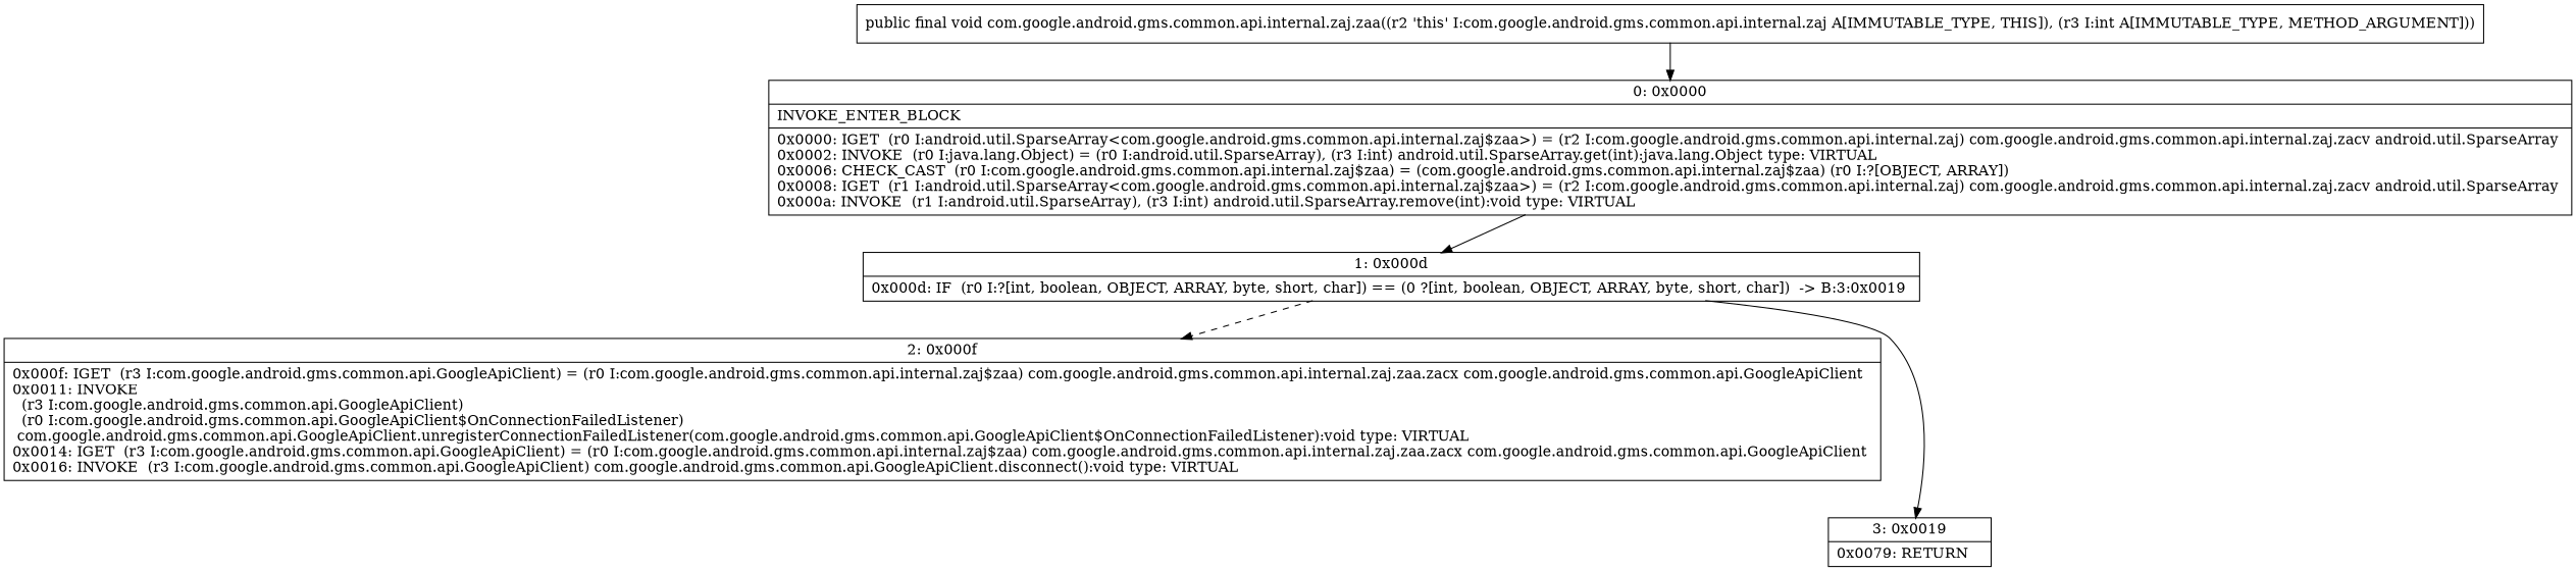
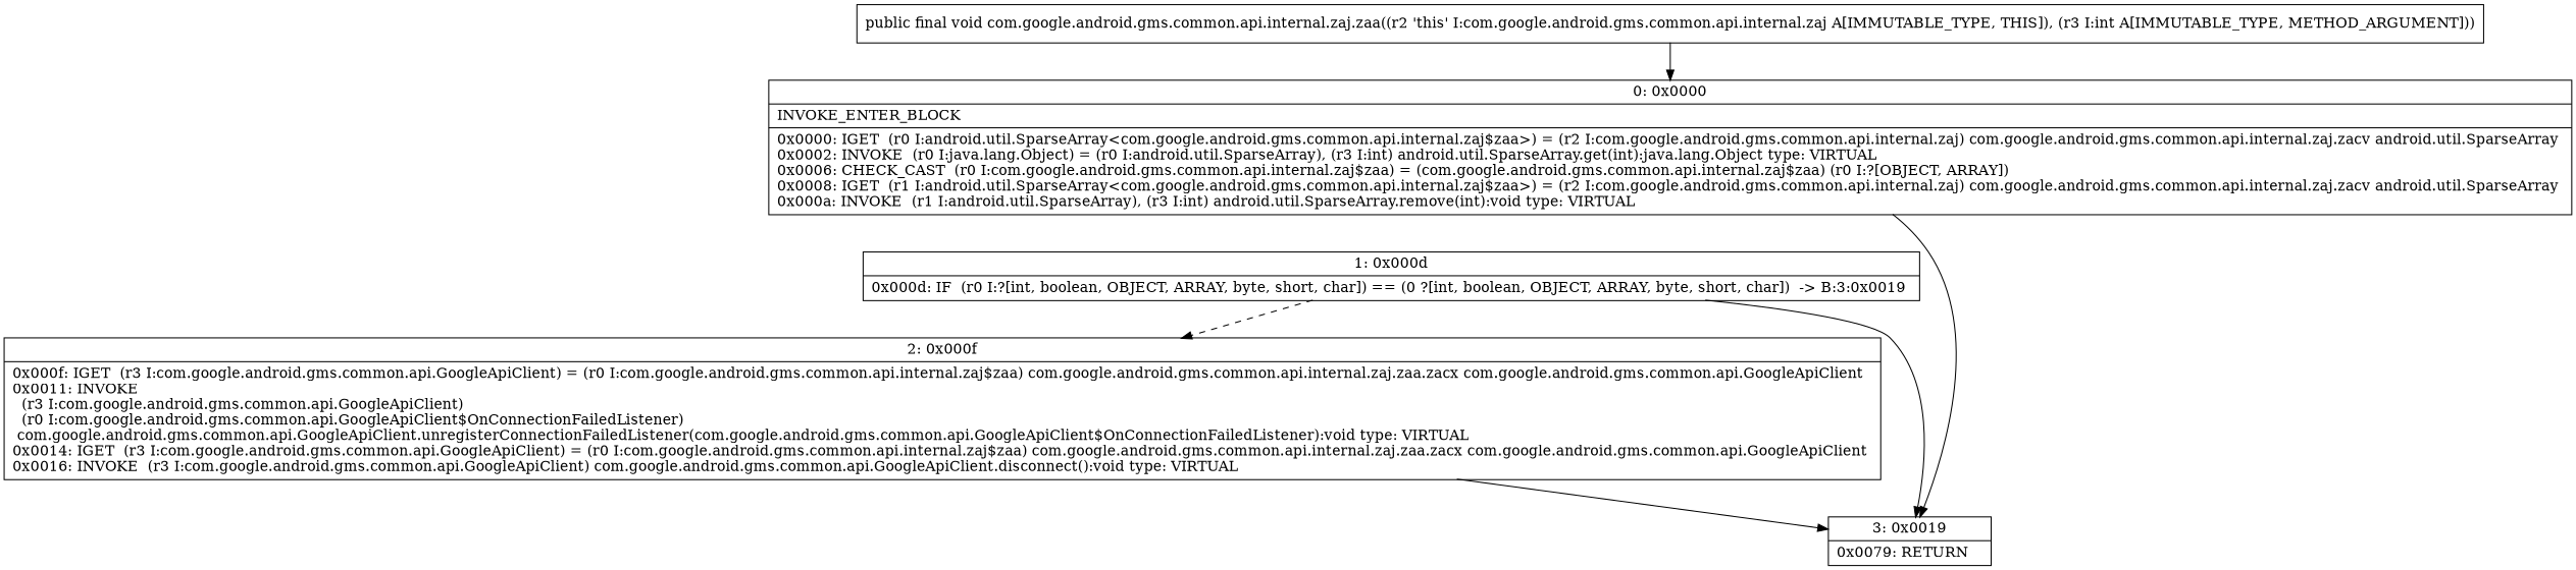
  digraph {
    node [shape=record]
    n1 [label="{0\:\ 0x0000|INVOKE_ENTER_BLOCK\l|0x0000: IGET  (r0 I:android.util.SparseArray\<com.google.android.gms.common.api.internal.zaj$zaa\>) = (r2 I:com.google.android.gms.common.api.internal.zaj) com.google.android.gms.common.api.internal.zaj.zacv android.util.SparseArray \l0x0002: INVOKE  (r0 I:java.lang.Object) = (r0 I:android.util.SparseArray), (r3 I:int) android.util.SparseArray.get(int):java.lang.Object type: VIRTUAL \l0x0006: CHECK_CAST  (r0 I:com.google.android.gms.common.api.internal.zaj$zaa) = (com.google.android.gms.common.api.internal.zaj$zaa) (r0 I:?[OBJECT, ARRAY]) \l0x0008: IGET  (r1 I:android.util.SparseArray\<com.google.android.gms.common.api.internal.zaj$zaa\>) = (r2 I:com.google.android.gms.common.api.internal.zaj) com.google.android.gms.common.api.internal.zaj.zacv android.util.SparseArray \l0x000a: INVOKE  (r1 I:android.util.SparseArray), (r3 I:int) android.util.SparseArray.remove(int):void type: VIRTUAL \l}"]
    n2 [label="{1\:\ 0x000d|0x000d: IF  (r0 I:?[int, boolean, OBJECT, ARRAY, byte, short, char]) == (0 ?[int, boolean, OBJECT, ARRAY, byte, short, char])  \-\> B:3:0x0019 \l}"]
    n3 [label="{2\:\ 0x000f|0x000f: IGET  (r3 I:com.google.android.gms.common.api.GoogleApiClient) = (r0 I:com.google.android.gms.common.api.internal.zaj$zaa) com.google.android.gms.common.api.internal.zaj.zaa.zacx com.google.android.gms.common.api.GoogleApiClient \l0x0011: INVOKE  \l  (r3 I:com.google.android.gms.common.api.GoogleApiClient)\l  (r0 I:com.google.android.gms.common.api.GoogleApiClient$OnConnectionFailedListener)\l com.google.android.gms.common.api.GoogleApiClient.unregisterConnectionFailedListener(com.google.android.gms.common.api.GoogleApiClient$OnConnectionFailedListener):void type: VIRTUAL \l0x0014: IGET  (r3 I:com.google.android.gms.common.api.GoogleApiClient) = (r0 I:com.google.android.gms.common.api.internal.zaj$zaa) com.google.android.gms.common.api.internal.zaj.zaa.zacx com.google.android.gms.common.api.GoogleApiClient \l0x0016: INVOKE  (r3 I:com.google.android.gms.common.api.GoogleApiClient) com.google.android.gms.common.api.GoogleApiClient.disconnect():void type: VIRTUAL \l}"]
    n4 [label="{3\:\ 0x0019|0x0079: RETURN   \l}"]
    n5 [label="{public final void com.google.android.gms.common.api.internal.zaj.zaa((r2 'this' I:com.google.android.gms.common.api.internal.zaj A[IMMUTABLE_TYPE, THIS]), (r3 I:int A[IMMUTABLE_TYPE, METHOD_ARGUMENT])) }"]
-   n1 -> n2
+   n1 -> n4
    n2 -> n3 [style=dashed]
    n2 -> n4
+   n3 -> n4
    n5 -> n1
  }
